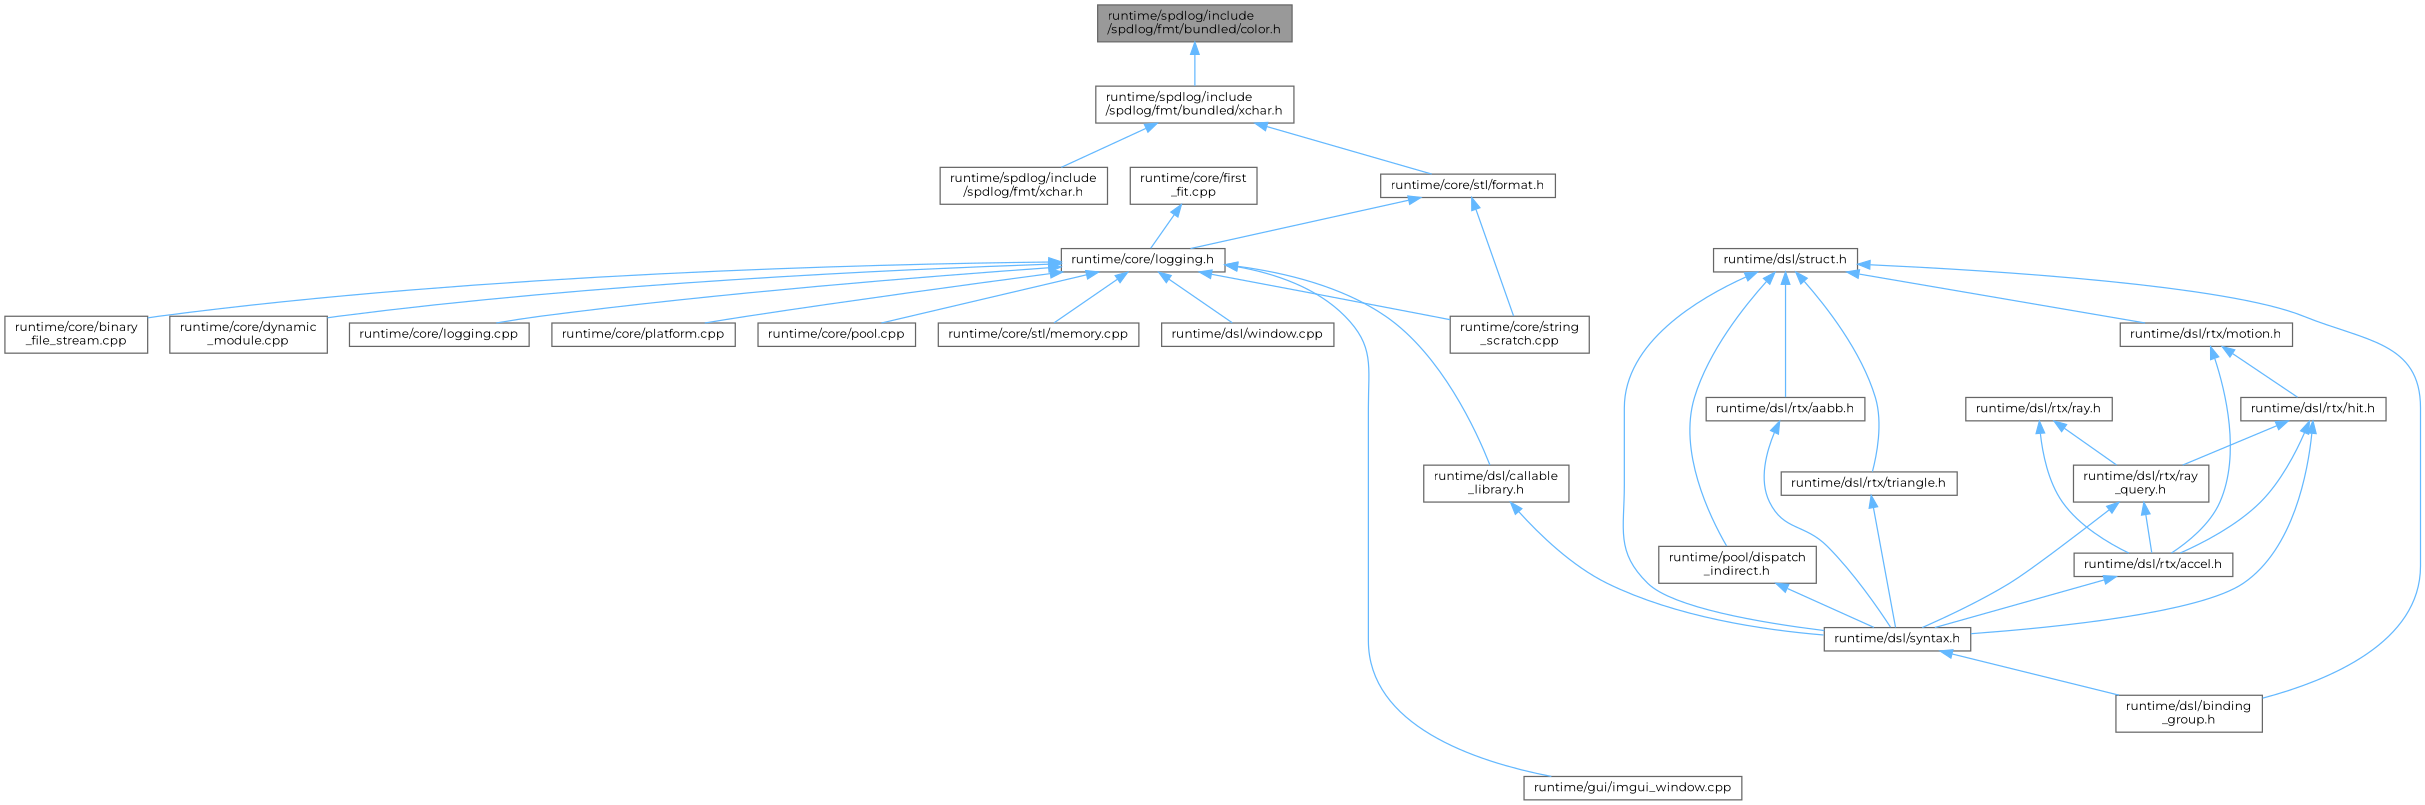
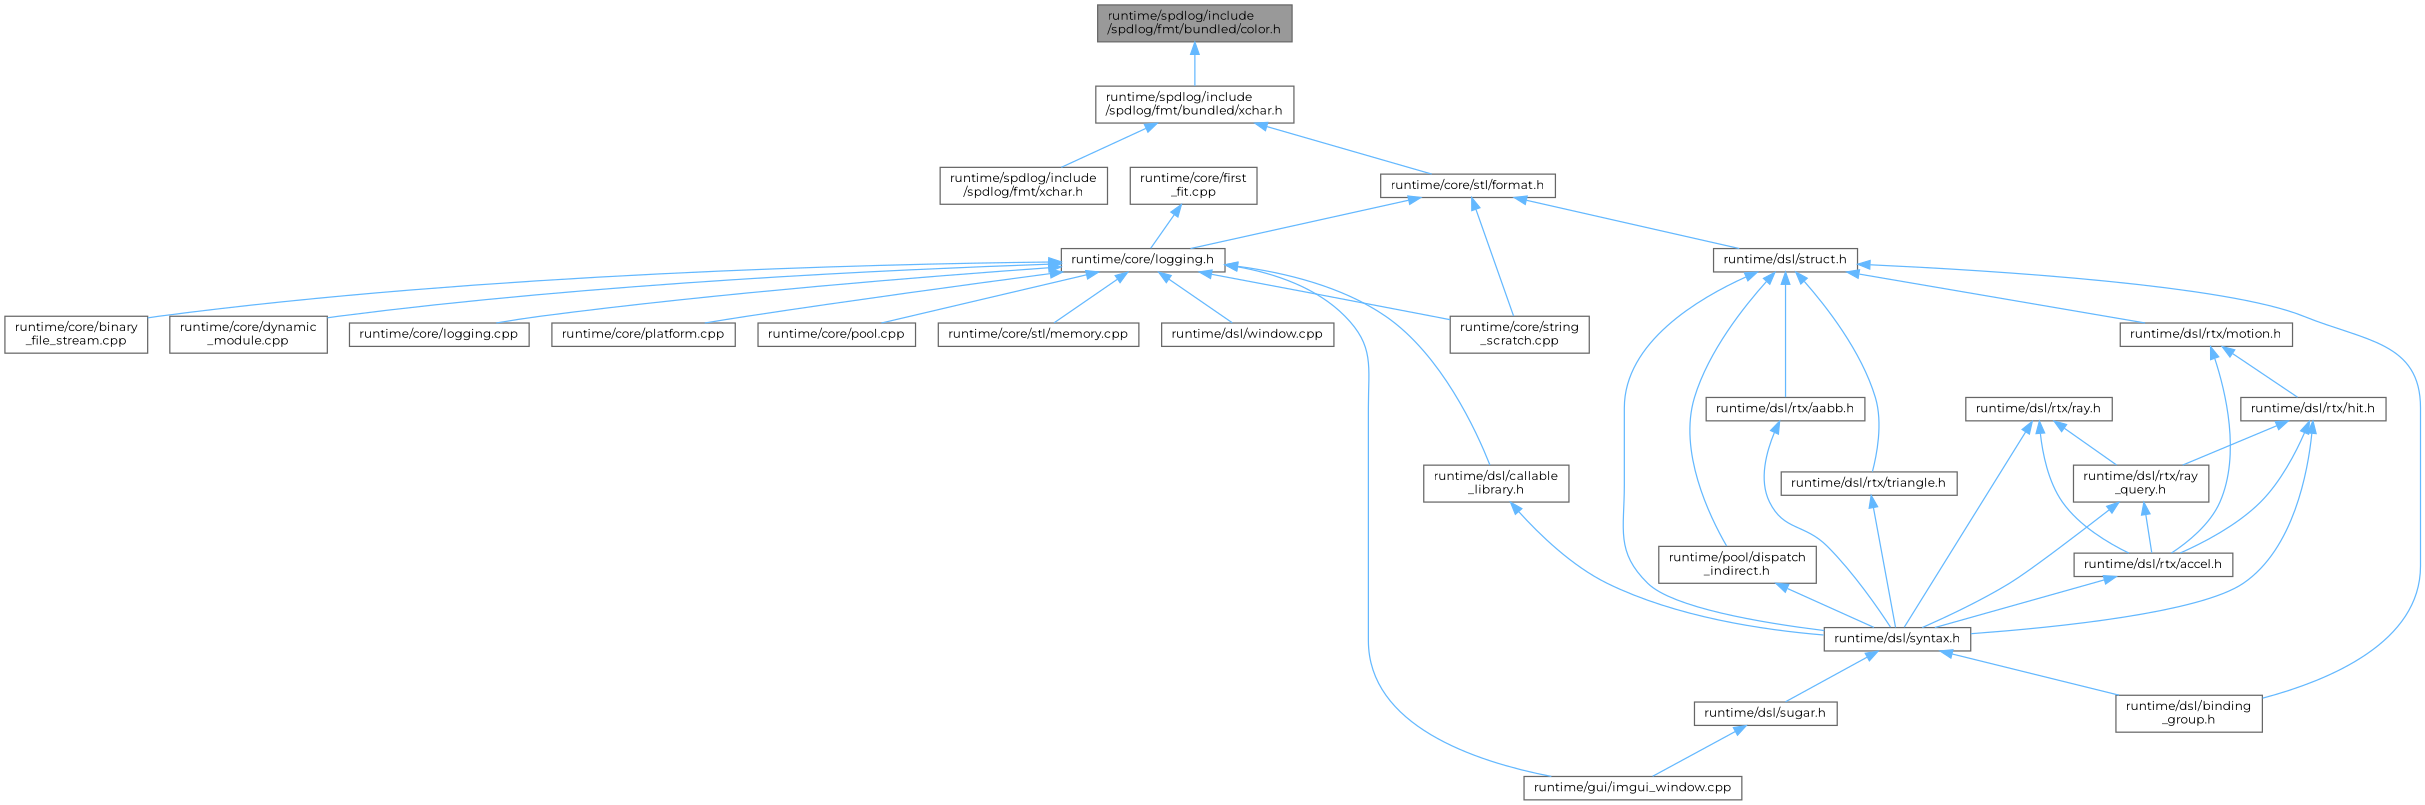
  digraph {
    fontname=Montserrat
    node [color=grey40 fillcolor=white fontname=Montserrat fontsize=10 shape=box style=filled]
    edge [color=steelblue1 dir=back fontname=Montserrat fontsize=10 labelfontname=Helvetica labelfontsize=10 style=solid]
    n1 [color=gray40 fillcolor=grey60 fontcolor=black height=0.2 label="runtime/spdlog/include\l/spdlog/fmt/bundled/color.h" width=0.4]
    n2 [height=0.2 label="runtime/spdlog/include\l/spdlog/fmt/bundled/xchar.h" width=0.4]
    n3 [height=0.2 label="runtime/core/stl/format.h" width=0.4]
    n4 [height=0.2 label="runtime/spdlog/include\l/spdlog/fmt/xchar.h" width=0.4]
    n5 [height=0.2 label="runtime/core/logging.h" width=0.4]
    n6 [height=0.2 label="runtime/core/string\l_scratch.cpp" width=0.4]
    n7 [height=0.2 label="runtime/dsl/struct.h" width=0.4]
    n8 [height=0.2 label="runtime/core/binary\l_file_stream.cpp" width=0.4]
    n9 [height=0.2 label="runtime/core/dynamic\l_module.cpp" width=0.4]
    n10 [height=0.2 label="runtime/core/logging.cpp" width=0.4]
    n11 [height=0.2 label="runtime/core/platform.cpp" width=0.4]
    n12 [height=0.2 label="runtime/core/pool.cpp" width=0.4]
    n13 [height=0.2 label="runtime/core/stl/memory.cpp" width=0.4]
    n14 [height=0.2 label="runtime/dsl/callable\l_library.h" width=0.4]
    n15 [height=0.2 label="runtime/gui/imgui_window.cpp" width=0.4]
    n16 [height=0.2 label="runtime/dsl/window.cpp" width=0.4]
    n17 [height=0.2 label="runtime/dsl/syntax.h" width=0.4]
    n18 [height=0.2 label="runtime/dsl/binding\l_group.h" width=0.4]
    n19 [height=0.2 label="runtime/pool/dispatch\l_indirect.h" width=0.4]
    n20 [height=0.2 label="runtime/dsl/rtx/aabb.h" width=0.4]
    n21 [height=0.2 label="runtime/dsl/rtx/motion.h" width=0.4]
    n22 [height=0.2 label="runtime/dsl/rtx/triangle.h" width=0.4]
    n23 [height=0.2 label="runtime/core/first\l_fit.cpp" width=0.4]
+   n24 [height=0.2 label="runtime/dsl/sugar.h" width=0.4]
    n25 [height=0.2 label="runtime/dsl/rtx/hit.h" width=0.4]
    n26 [height=0.2 label="runtime/dsl/rtx/accel.h" width=0.4]
    n27 [height=0.2 label="runtime/dsl/rtx/ray\l_query.h" width=0.4]
    n28 [height=0.2 label="runtime/dsl/rtx/ray.h" width=0.4]
    n1 -> n2
    n2 -> n3
    n2 -> n4
    n3 -> n5
    n3 -> n6
+   n3 -> n7
    n5 -> n6
    n5 -> n8
    n5 -> n9
    n5 -> n10
    n5 -> n11
    n5 -> n12
    n5 -> n13
    n5 -> n14
    n5 -> n15
    n5 -> n16
    n7 -> n17
    n7 -> n18
    n7 -> n19
    n7 -> n20
    n7 -> n21
    n7 -> n22
    n14 -> n17
    n17 -> n18
+   n17 -> n24
    n19 -> n17
    n20 -> n17
    n21 -> n25
    n21 -> n26
    n22 -> n17
    n23 -> n5
+   n24 -> n15
    n25 -> n17
    n25 -> n26
    n25 -> n27
    n26 -> n17
    n27 -> n17
    n27 -> n26
+   n28 -> n17
    n28 -> n26
    n28 -> n27
  }
